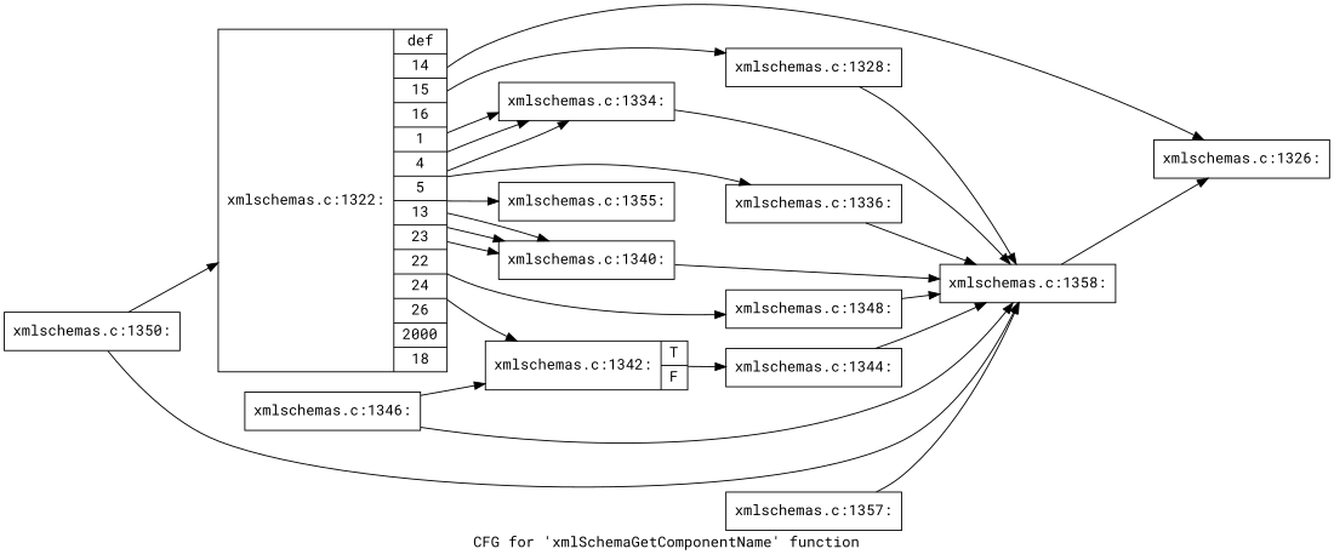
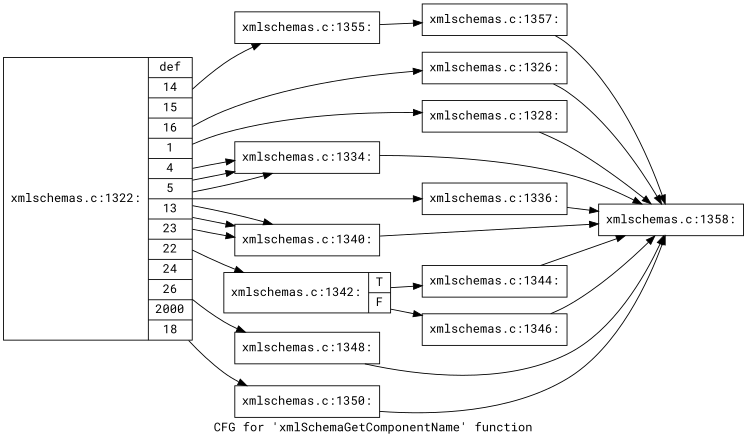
  digraph {
    fontname="Roboto Mono"
    label="CFG for 'xmlSchemaGetComponentName' function"
    rankdir=LR
    node [fontname="Roboto Mono" shape=record]
    edge [fontname="Roboto Mono"]
    n1 [label="{xmlschemas.c:1322:|{<s0>def|<s1>14|<s2>15|<s3>16|<s4>1|<s5>4|<s6>5|<s7>13|<s8>23|<s9>22|<s10>24|<s11>26|<s12>2000|<s13>18}}"]
    n2 [label="{xmlschemas.c:1355:}"]
    n3 [label="{xmlschemas.c:1326:}"]
    n4 [label="{xmlschemas.c:1328:}"]
    n5 [label="{xmlschemas.c:1334:}"]
    n6 [label="{xmlschemas.c:1336:}"]
    n7 [label="{xmlschemas.c:1340:}"]
    n8 [label="{xmlschemas.c:1342:|{<s0>T|<s1>F}}"]
    n9 [label="{xmlschemas.c:1348:}"]
    n10 [label="{xmlschemas.c:1350:}"]
    n11 [label="{xmlschemas.c:1357:}"]
    n12 [label="{xmlschemas.c:1358:}"]
    n13 [label="{xmlschemas.c:1344:}"]
    n14 [label="{xmlschemas.c:1346:}"]
    n1 -> n2
    n1 -> n3
    n1 -> n4
    n1 -> n5
    n1 -> n5
    n1 -> n5
    n1 -> n6
    n1 -> n7
    n1 -> n7
    n1 -> n7
    n1 -> n8
    n1 -> n9
-   n10 -> n1
-   n12 -> n3
+   n1 -> n10
+   n2 -> n11
+   n3 -> n12
    n4 -> n12
    n5 -> n12
    n6 -> n12
    n7 -> n12
    n8 -> n13
-   n14 -> n8
+   n8 -> n14
    n9 -> n12
    n10 -> n12
    n11 -> n12
    n13 -> n12
    n14 -> n12
  }
